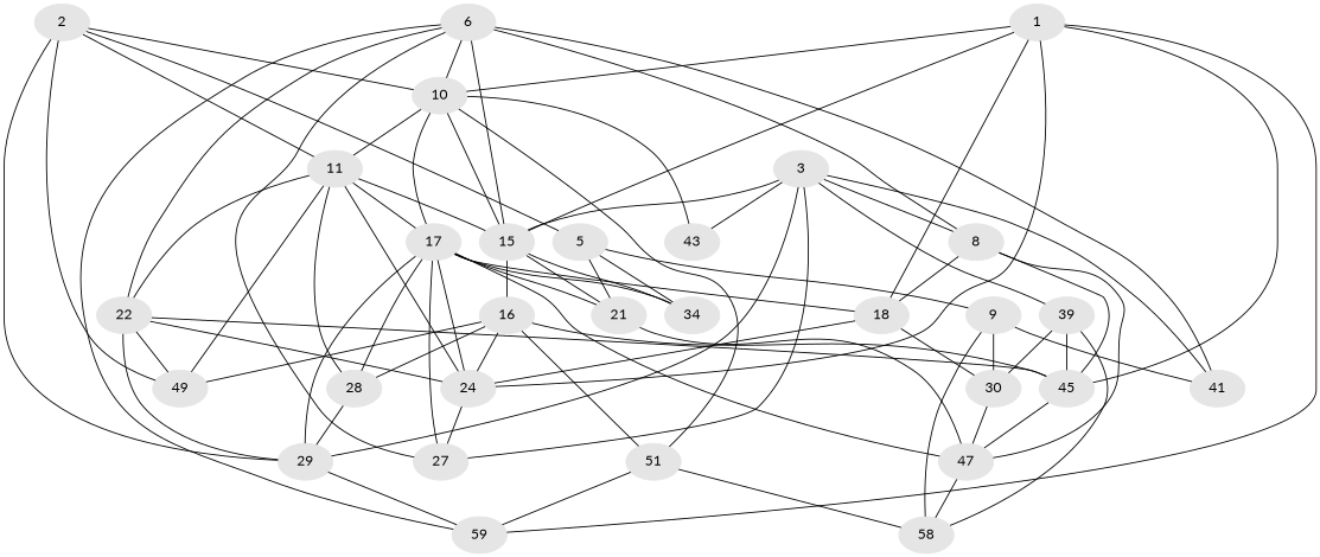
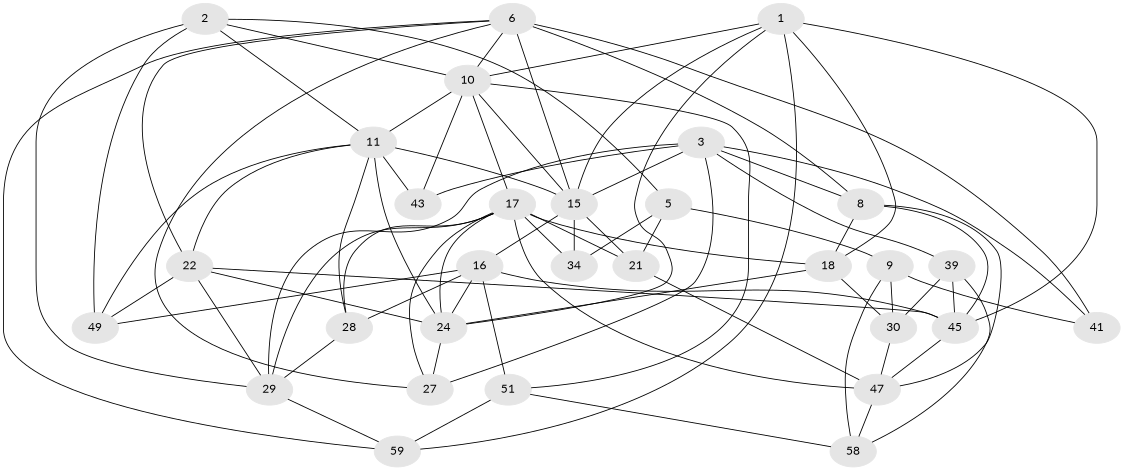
  graph {
    fontname=Lato
    node [color=gray90 fontname=Lato style=filled]
    edge [fontname=Lato]
    1 [super="+53"]
    10 [super="+12+19"]
    15 [super="+30+37"]
    18 [super="+26"]
    24 [super="+55+25"]
    45 [super="+56"]
    59
    11 [super="+13+38"]
    43
    17 [super="+61+44+46"]
    51
    21
    34
    16 [super="+50"]
    n15 [label=30]
    27
    47 [super="+57"]
    2 [super="+31"]
    5
    29 [super="+33+36"]
    49
    9
    22 [super="+52"]
    28
    3 [super="+4+54"]
    8 [super="+35"]
    39
    41
    58
    6 [super="+7+14"]
    1 -- 10
    1 -- 15
    1 -- 18
    1 -- 24
    1 -- 45
    1 -- 59
    10 -- 15
    10 -- 11 [weight=2]
    10 -- 43 [weight=2]
    10 -- 17
    10 -- 51
    15 -- 21
    15 -- 34
    15 -- 16
    18 -- 24
    18 -- n15
    24 -- 27
    45 -- 47
    11 -- 15 [weight=3]
    11 -- 24 [weight=2]
-   11 -- 17
+   11 -- 43
    11 -- 49
    11 -- 22
    11 -- 28
    17 -- 18
    17 -- 24
    17 -- 21
    17 -- 34 [weight=2]
    17 -- 27
    17 -- 47
    17 -- 29
    17 -- 28
    51 -- 59
    51 -- 58
    21 -- 47
    16 -- 24
    16 -- 45
    16 -- 51
    16 -- 49
    16 -- 28
    n15 -- 47
    47 -- 58
    2 -- 10
    2 -- 11
    2 -- 5
    2 -- 29 [weight=2]
    2 -- 49
    5 -- 21
    5 -- 34
    5 -- 9
    29 -- 59
    9 -- n15
    9 -- 41
    9 -- 58
    22 -- 24
    22 -- 45
    22 -- 29
    22 -- 49
    28 -- 29
    3 -- 15
    3 -- 43
    3 -- 27
    3 -- 29 [weight=2]
    3 -- 8
    3 -- 39
    3 -- 41
    8 -- 18
    8 -- 45
    8 -- 47
    39 -- 45
    39 -- n15
    39 -- 58
    6 -- 10
    6 -- 15
    6 -- 59
    6 -- 27
    6 -- 22
    6 -- 8 [weight=2]
    6 -- 41
  }
